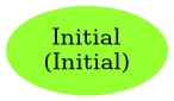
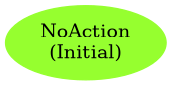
  digraph {
-   n1 [color="#96FF2F" label="Initial\n(Initial)" style=filled]
+   n1 [color="#96FF2F" label="NoAction\n(Initial)" style=filled]
  }
